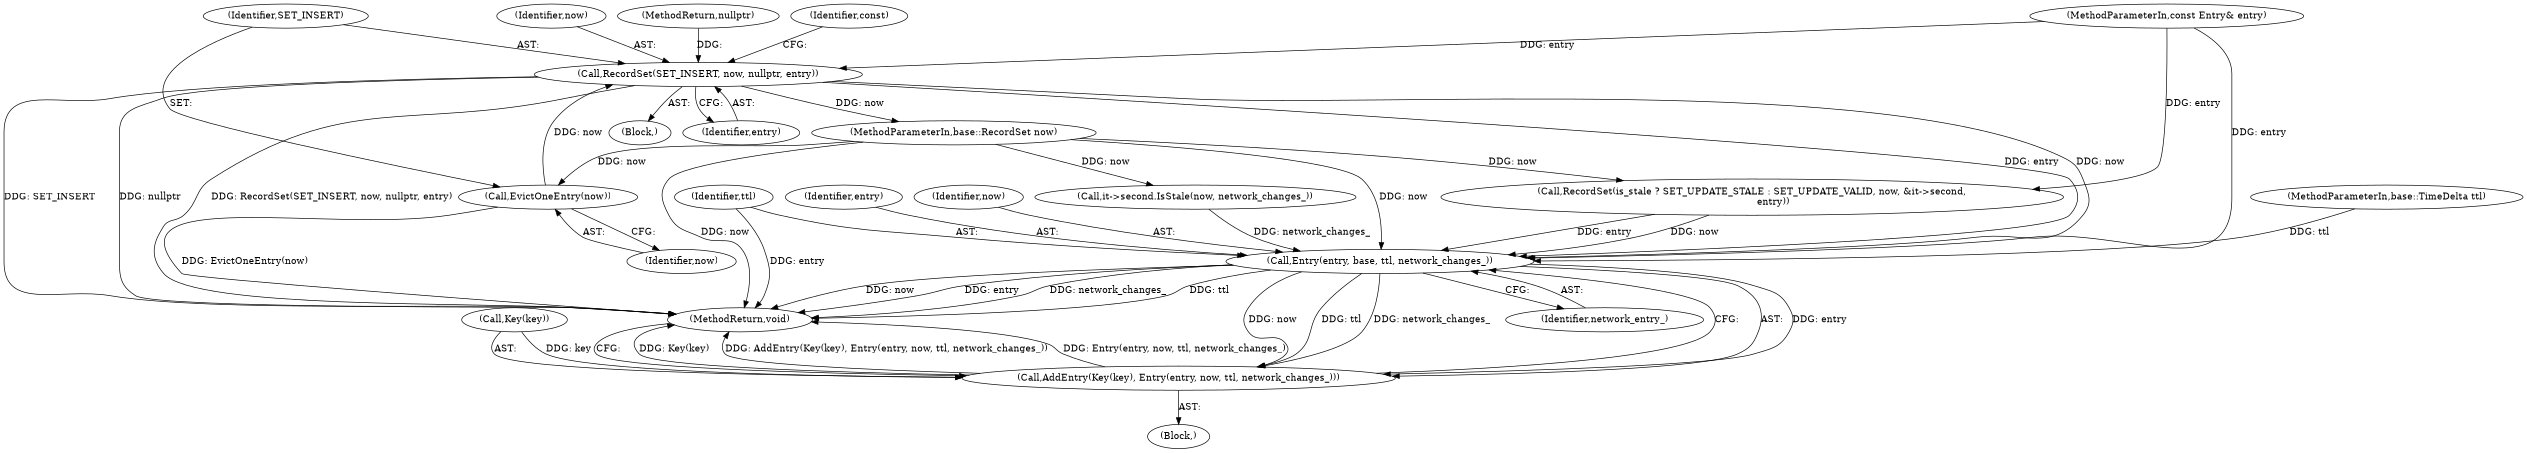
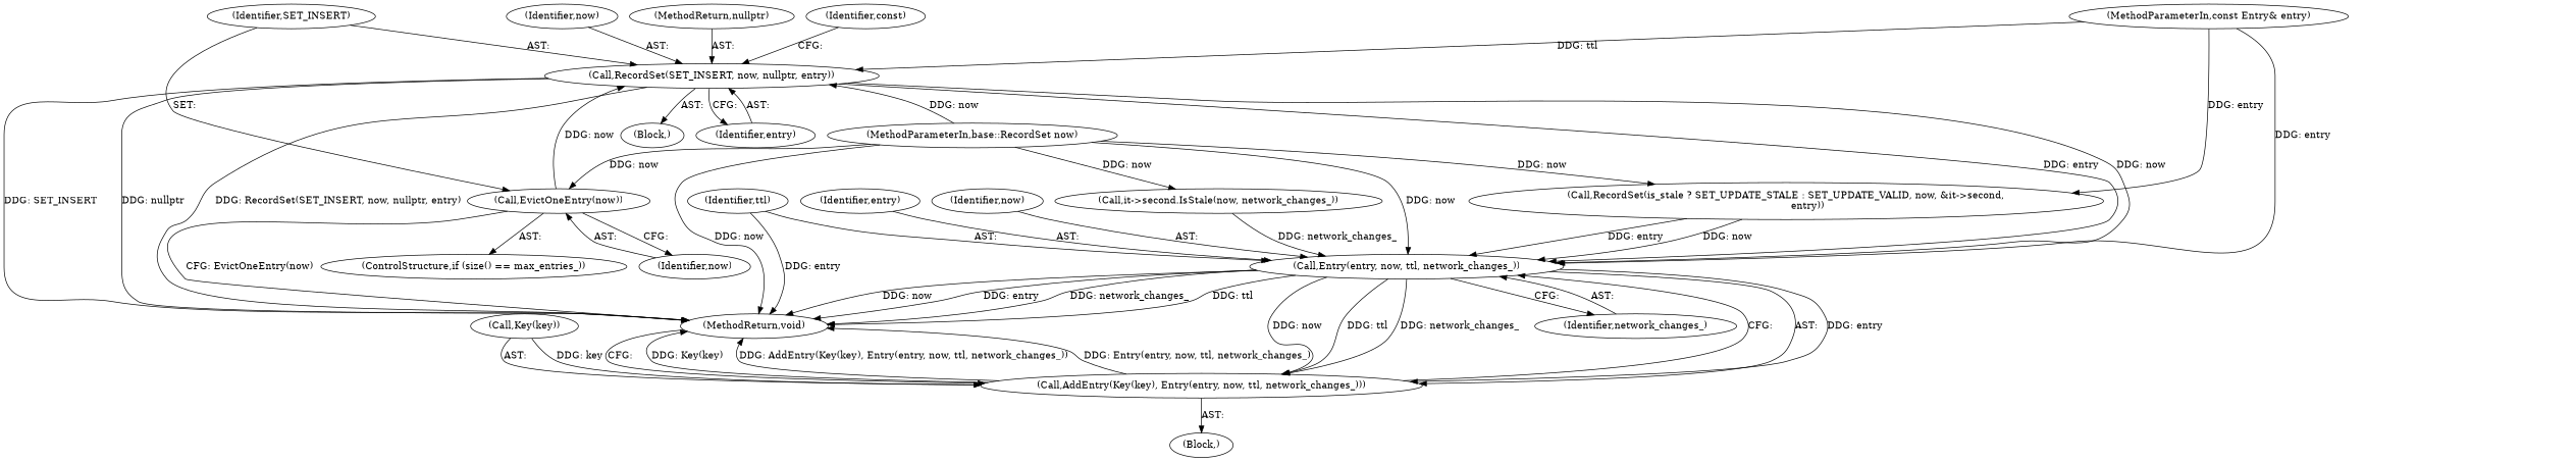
  digraph {
    fontname="DejaVu Serif"
    node [fontname="DejaVu Serif"]
    edge [fontname="DejaVu Serif"]
    n1 [label="(Call,RecordSet(SET_INSERT, now, nullptr, entry))"]
-   n2 [label="(Call,Entry(entry, base, ttl, network_changes_))"]
+   n2 [label="(Call,Entry(entry, now, ttl, network_changes_))"]
    n3 [label="(Identifier,entry)"]
    n4 [label="(MethodReturn,void)"]
    n5 [label="(Block,)"]
    n6 [label="(Call,AddEntry(Key(key), Entry(entry, now, ttl, network_changes_)))"]
-   n7 [label="(Identifier,network_entry_)"]
+   n7 [label="(Identifier,network_changes_)"]
    n8 [label="(Call,EvictOneEntry(now))"]
+   n9 [label="(ControlStructure,if (size() == max_entries_))"]
    n10 [label="(Identifier,now)"]
    n11 [label="(MethodParameterIn,base::RecordSet now)"]
    n12 [label="(Call,it->second.IsStale(now, network_changes_))"]
    n13 [label="(Call,RecordSet(is_stale ? SET_UPDATE_STALE : SET_UPDATE_VALID, now, &it->second,\n              entry))"]
    n14 [label="(MethodParameterIn,const Entry& entry)"]
    n15 [label="(Block,)"]
    n16 [label="(Identifier,now)"]
    n17 [label="(MethodReturn,nullptr)"]
-   n18 [label="(MethodParameterIn,base::TimeDelta ttl)"]
    n19 [label="(Call,Key(key))"]
    n20 [label="(Identifier,entry)"]
    n21 [label="(Identifier,ttl)"]
    n22 [label="(Identifier,now)"]
    n23 [label="(Identifier,SET_INSERT)"]
    n24 [label="(Identifier,const)"]
    n1 -> n2 [label="DDG: entry"]
    n1 -> n2 [label="DDG: now"]
    n1 -> n3 [label="CFG: "]
    n1 -> n4 [label="DDG: SET_INSERT"]
    n1 -> n4 [label="DDG: nullptr"]
    n1 -> n4 [label="DDG: RecordSet(SET_INSERT, now, nullptr, entry)"]
    n1 -> n5 [label="AST: "]
    n2 -> n4 [label="DDG: entry"]
    n2 -> n4 [label="DDG: network_changes_"]
    n2 -> n4 [label="DDG: ttl"]
    n2 -> n4 [label="DDG: now"]
    n2 -> n6 [label="AST: "]
    n2 -> n6 [label="DDG: entry"]
    n2 -> n6 [label="DDG: now"]
    n2 -> n6 [label="DDG: ttl"]
    n2 -> n6 [label="DDG: network_changes_"]
    n2 -> n7 [label="CFG: "]
    n3 -> n1 [label="AST: "]
    n4 -> n6 [label="CFG: "]
    n6 -> n2 [label="CFG: "]
    n6 -> n4 [label="DDG: Key(key)"]
    n6 -> n4 [label="DDG: AddEntry(Key(key), Entry(entry, now, ttl, network_changes_))"]
    n6 -> n4 [label="DDG: Entry(entry, now, ttl, network_changes_)"]
    n6 -> n15 [label="AST: "]
    n7 -> n2 [label="AST: "]
    n8 -> n1 [label="DDG: now"]
-   n8 -> n4 [label="DDG: EvictOneEntry(now)"]
+   n8 -> n4 [label="CFG: EvictOneEntry(now)"]
+   n8 -> n9 [label="AST: "]
    n8 -> n10 [label="CFG: "]
    n10 -> n8 [label="AST: "]
-   n1 -> n11 [label="DDG: now"]
+   n11 -> n1 [label="DDG: now"]
    n11 -> n2 [label="DDG: now"]
    n11 -> n4 [label="DDG: now"]
    n11 -> n8 [label="DDG: now"]
    n11 -> n12 [label="DDG: now"]
    n11 -> n13 [label="DDG: now"]
    n12 -> n2 [label="DDG: network_changes_"]
    n13 -> n2 [label="DDG: entry"]
    n13 -> n2 [label="DDG: now"]
-   n14 -> n1 [label="DDG: entry"]
+   n14 -> n1 [label="DDG: ttl"]
    n14 -> n2 [label="DDG: entry"]
    n14 -> n13 [label="DDG: entry"]
    n16 -> n1 [label="AST: "]
-   n17 -> n1 [label="DDG: "]
-   n18 -> n2 [label="DDG: ttl"]
+   n17 -> n1 [label="AST: "]
    n19 -> n6 [label="AST: "]
    n19 -> n6 [label="DDG: key"]
    n20 -> n2 [label="AST: "]
    n21 -> n2 [label="AST: "]
    n21 -> n4 [label="DDG: entry"]
    n22 -> n2 [label="AST: "]
    n23 -> n1 [label="AST: "]
    n23 -> n8 [label="SET: "]
    n24 -> n1 [label="CFG: "]
  }
